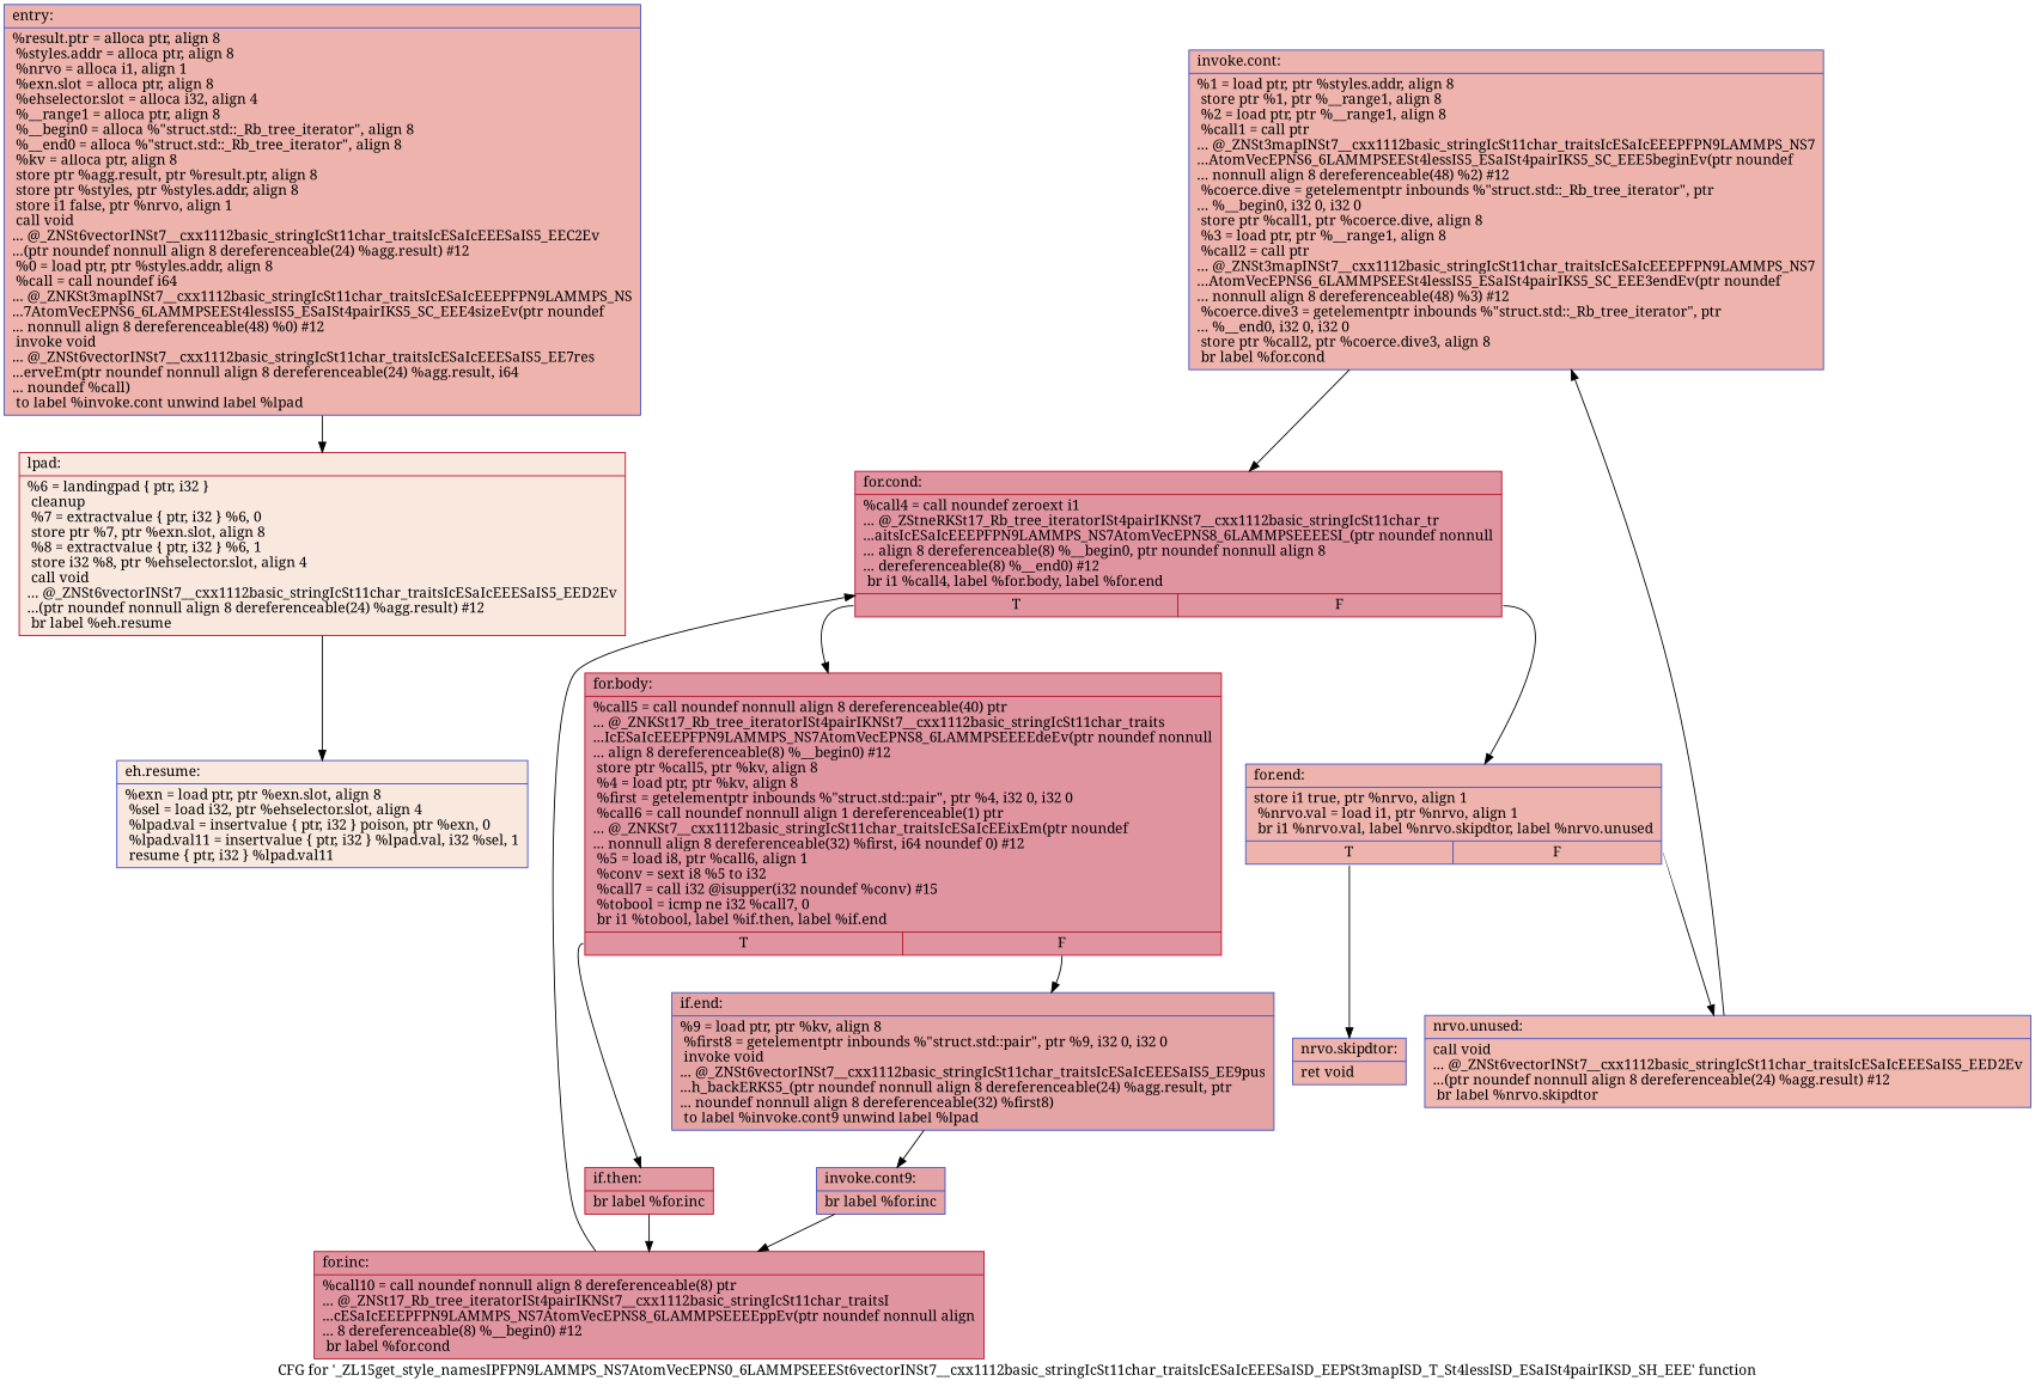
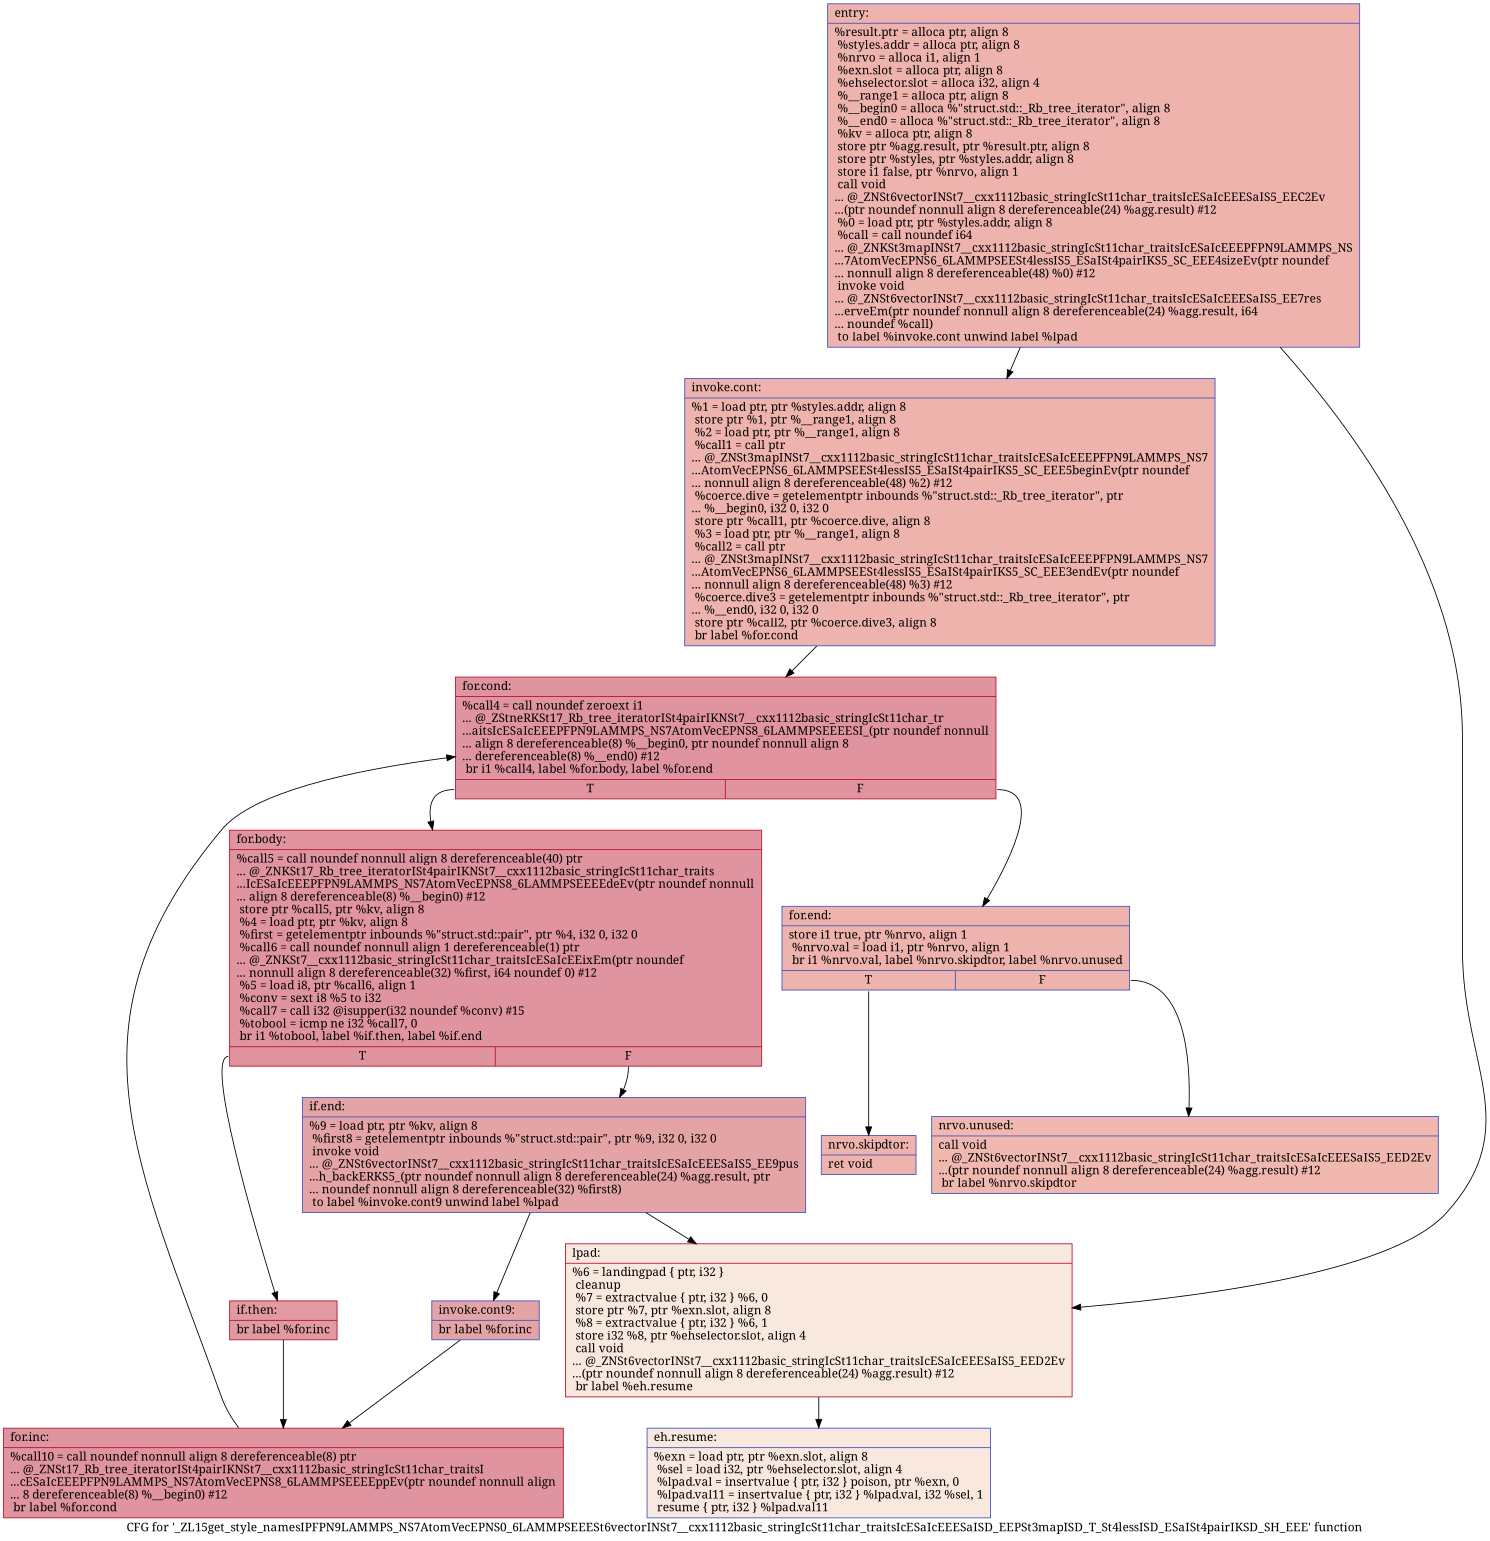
  digraph {
    fontname="Noto Serif"
    label="CFG for '_ZL15get_style_namesIPFPN9LAMMPS_NS7AtomVecEPNS0_6LAMMPSEEESt6vectorINSt7__cxx1112basic_stringIcSt11char_traitsIcESaIcEEESaISD_EEPSt3mapISD_T_St4lessISD_ESaISt4pairIKSD_SH_EEE' function"
    node [color="#3d50c3ff" fillcolor="#d6524470" fontname="Noto Serif" shape=record style=filled]
    edge [fontname="Noto Serif"]
    n1 [label="{entry:\l|  %result.ptr = alloca ptr, align 8\l  %styles.addr = alloca ptr, align 8\l  %nrvo = alloca i1, align 1\l  %exn.slot = alloca ptr, align 8\l  %ehselector.slot = alloca i32, align 4\l  %__range1 = alloca ptr, align 8\l  %__begin0 = alloca %\"struct.std::_Rb_tree_iterator\", align 8\l  %__end0 = alloca %\"struct.std::_Rb_tree_iterator\", align 8\l  %kv = alloca ptr, align 8\l  store ptr %agg.result, ptr %result.ptr, align 8\l  store ptr %styles, ptr %styles.addr, align 8\l  store i1 false, ptr %nrvo, align 1\l  call void\l... @_ZNSt6vectorINSt7__cxx1112basic_stringIcSt11char_traitsIcESaIcEEESaIS5_EEC2Ev\l...(ptr noundef nonnull align 8 dereferenceable(24) %agg.result) #12\l  %0 = load ptr, ptr %styles.addr, align 8\l  %call = call noundef i64\l... @_ZNKSt3mapINSt7__cxx1112basic_stringIcSt11char_traitsIcESaIcEEEPFPN9LAMMPS_NS\l...7AtomVecEPNS6_6LAMMPSEESt4lessIS5_ESaISt4pairIKS5_SC_EEE4sizeEv(ptr noundef\l... nonnull align 8 dereferenceable(48) %0) #12\l  invoke void\l... @_ZNSt6vectorINSt7__cxx1112basic_stringIcSt11char_traitsIcESaIcEEESaIS5_EE7res\l...erveEm(ptr noundef nonnull align 8 dereferenceable(24) %agg.result, i64\l... noundef %call)\l          to label %invoke.cont unwind label %lpad\l}"]
    n2 [label="{invoke.cont:\l|  %1 = load ptr, ptr %styles.addr, align 8\l  store ptr %1, ptr %__range1, align 8\l  %2 = load ptr, ptr %__range1, align 8\l  %call1 = call ptr\l... @_ZNSt3mapINSt7__cxx1112basic_stringIcSt11char_traitsIcESaIcEEEPFPN9LAMMPS_NS7\l...AtomVecEPNS6_6LAMMPSEESt4lessIS5_ESaISt4pairIKS5_SC_EEE5beginEv(ptr noundef\l... nonnull align 8 dereferenceable(48) %2) #12\l  %coerce.dive = getelementptr inbounds %\"struct.std::_Rb_tree_iterator\", ptr\l... %__begin0, i32 0, i32 0\l  store ptr %call1, ptr %coerce.dive, align 8\l  %3 = load ptr, ptr %__range1, align 8\l  %call2 = call ptr\l... @_ZNSt3mapINSt7__cxx1112basic_stringIcSt11char_traitsIcESaIcEEEPFPN9LAMMPS_NS7\l...AtomVecEPNS6_6LAMMPSEESt4lessIS5_ESaISt4pairIKS5_SC_EEE3endEv(ptr noundef\l... nonnull align 8 dereferenceable(48) %3) #12\l  %coerce.dive3 = getelementptr inbounds %\"struct.std::_Rb_tree_iterator\", ptr\l... %__end0, i32 0, i32 0\l  store ptr %call2, ptr %coerce.dive3, align 8\l  br label %for.cond\l}"]
    n3 [color="#b70d28ff" fillcolor="#f2cab570" label="{lpad:\l|  %6 = landingpad \{ ptr, i32 \}\l          cleanup\l  %7 = extractvalue \{ ptr, i32 \} %6, 0\l  store ptr %7, ptr %exn.slot, align 8\l  %8 = extractvalue \{ ptr, i32 \} %6, 1\l  store i32 %8, ptr %ehselector.slot, align 4\l  call void\l... @_ZNSt6vectorINSt7__cxx1112basic_stringIcSt11char_traitsIcESaIcEEESaIS5_EED2Ev\l...(ptr noundef nonnull align 8 dereferenceable(24) %agg.result) #12\l  br label %eh.resume\l}"]
    n4 [color="#b70d28ff" fillcolor="#b70d2870" label="{for.cond:\l|  %call4 = call noundef zeroext i1\l... @_ZStneRKSt17_Rb_tree_iteratorISt4pairIKNSt7__cxx1112basic_stringIcSt11char_tr\l...aitsIcESaIcEEEPFPN9LAMMPS_NS7AtomVecEPNS8_6LAMMPSEEEESI_(ptr noundef nonnull\l... align 8 dereferenceable(8) %__begin0, ptr noundef nonnull align 8\l... dereferenceable(8) %__end0) #12\l  br i1 %call4, label %for.body, label %for.end\l|{<s0>T|<s1>F}}"]
    n5 [fillcolor="#f2cab570" label="{eh.resume:\l|  %exn = load ptr, ptr %exn.slot, align 8\l  %sel = load i32, ptr %ehselector.slot, align 4\l  %lpad.val = insertvalue \{ ptr, i32 \} poison, ptr %exn, 0\l  %lpad.val11 = insertvalue \{ ptr, i32 \} %lpad.val, i32 %sel, 1\l  resume \{ ptr, i32 \} %lpad.val11\l}"]
    n6 [color="#b70d28ff" fillcolor="#b70d2870" label="{for.body:\l|  %call5 = call noundef nonnull align 8 dereferenceable(40) ptr\l... @_ZNKSt17_Rb_tree_iteratorISt4pairIKNSt7__cxx1112basic_stringIcSt11char_traits\l...IcESaIcEEEPFPN9LAMMPS_NS7AtomVecEPNS8_6LAMMPSEEEEdeEv(ptr noundef nonnull\l... align 8 dereferenceable(8) %__begin0) #12\l  store ptr %call5, ptr %kv, align 8\l  %4 = load ptr, ptr %kv, align 8\l  %first = getelementptr inbounds %\"struct.std::pair\", ptr %4, i32 0, i32 0\l  %call6 = call noundef nonnull align 1 dereferenceable(1) ptr\l... @_ZNKSt7__cxx1112basic_stringIcSt11char_traitsIcESaIcEEixEm(ptr noundef\l... nonnull align 8 dereferenceable(32) %first, i64 noundef 0) #12\l  %5 = load i8, ptr %call6, align 1\l  %conv = sext i8 %5 to i32\l  %call7 = call i32 @isupper(i32 noundef %conv) #15\l  %tobool = icmp ne i32 %call7, 0\l  br i1 %tobool, label %if.then, label %if.end\l|{<s0>T|<s1>F}}"]
    n7 [label="{for.end:\l|  store i1 true, ptr %nrvo, align 1\l  %nrvo.val = load i1, ptr %nrvo, align 1\l  br i1 %nrvo.val, label %nrvo.skipdtor, label %nrvo.unused\l|{<s0>T|<s1>F}}"]
    n8 [color="#b70d28ff" fillcolor="#bb1b2c70" label="{if.then:\l|  br label %for.inc\l}"]
    n9 [fillcolor="#c32e3170" label="{if.end:\l|  %9 = load ptr, ptr %kv, align 8\l  %first8 = getelementptr inbounds %\"struct.std::pair\", ptr %9, i32 0, i32 0\l  invoke void\l... @_ZNSt6vectorINSt7__cxx1112basic_stringIcSt11char_traitsIcESaIcEEESaIS5_EE9pus\l...h_backERKS5_(ptr noundef nonnull align 8 dereferenceable(24) %agg.result, ptr\l... noundef nonnull align 8 dereferenceable(32) %first8)\l          to label %invoke.cont9 unwind label %lpad\l}"]
    n10 [label="{nrvo.skipdtor:\l|  ret void\l}"]
    n11 [fillcolor="#dc5d4a70" label="{nrvo.unused:\l|  call void\l... @_ZNSt6vectorINSt7__cxx1112basic_stringIcSt11char_traitsIcESaIcEEESaIS5_EED2Ev\l...(ptr noundef nonnull align 8 dereferenceable(24) %agg.result) #12\l  br label %nrvo.skipdtor\l}"]
    n12 [color="#b70d28ff" fillcolor="#b70d2870" label="{for.inc:\l|  %call10 = call noundef nonnull align 8 dereferenceable(8) ptr\l... @_ZNSt17_Rb_tree_iteratorISt4pairIKNSt7__cxx1112basic_stringIcSt11char_traitsI\l...cESaIcEEEPFPN9LAMMPS_NS7AtomVecEPNS8_6LAMMPSEEEEppEv(ptr noundef nonnull align\l... 8 dereferenceable(8) %__begin0) #12\l  br label %for.cond\l}"]
    n13 [fillcolor="#c32e3170" label="{invoke.cont9:\l|  br label %for.inc\l}"]
-   n11 -> n2
+   n1 -> n2
    n1 -> n3
    n2 -> n4
    n3 -> n5
    n4 -> n6 [tailport=s0]
    n4 -> n7 [tailport=s1]
    n6 -> n8 [tailport=s0]
    n6 -> n9 [tailport=s1]
    n7 -> n10 [tailport=s0]
    n7 -> n11 [tailport=s1]
    n8 -> n12
+   n9 -> n3
    n9 -> n13
    n12 -> n4
    n13 -> n12
  }
